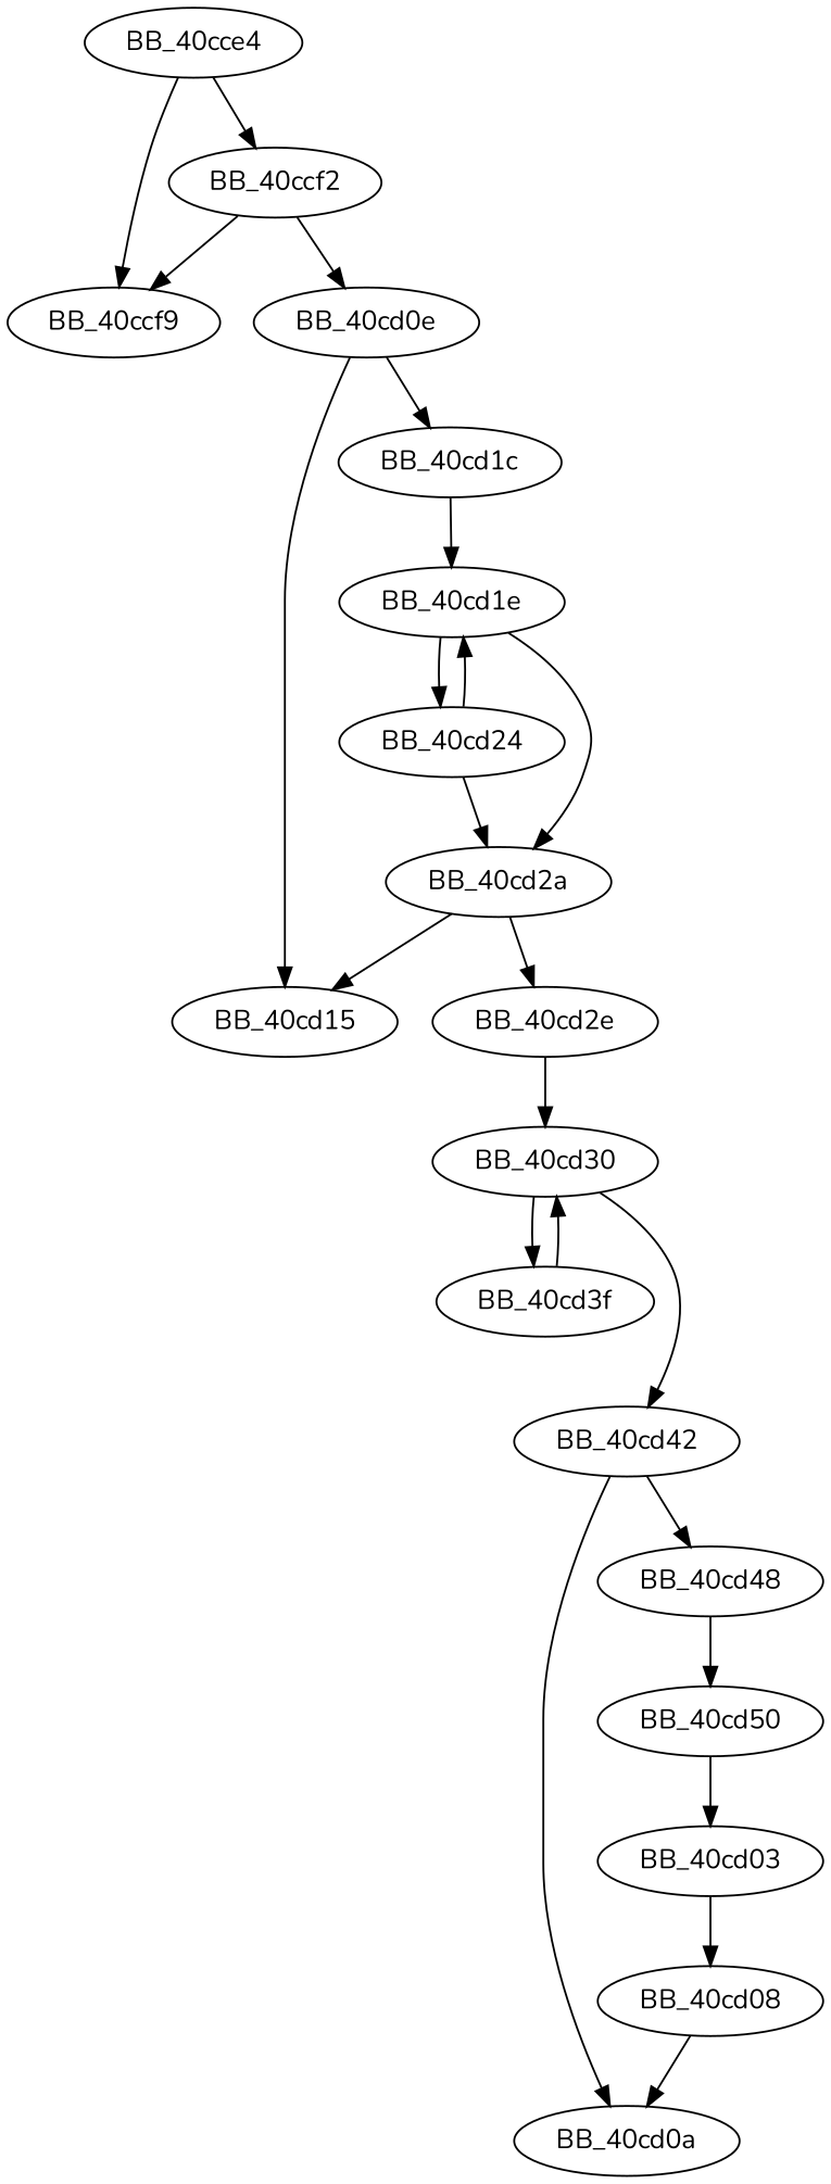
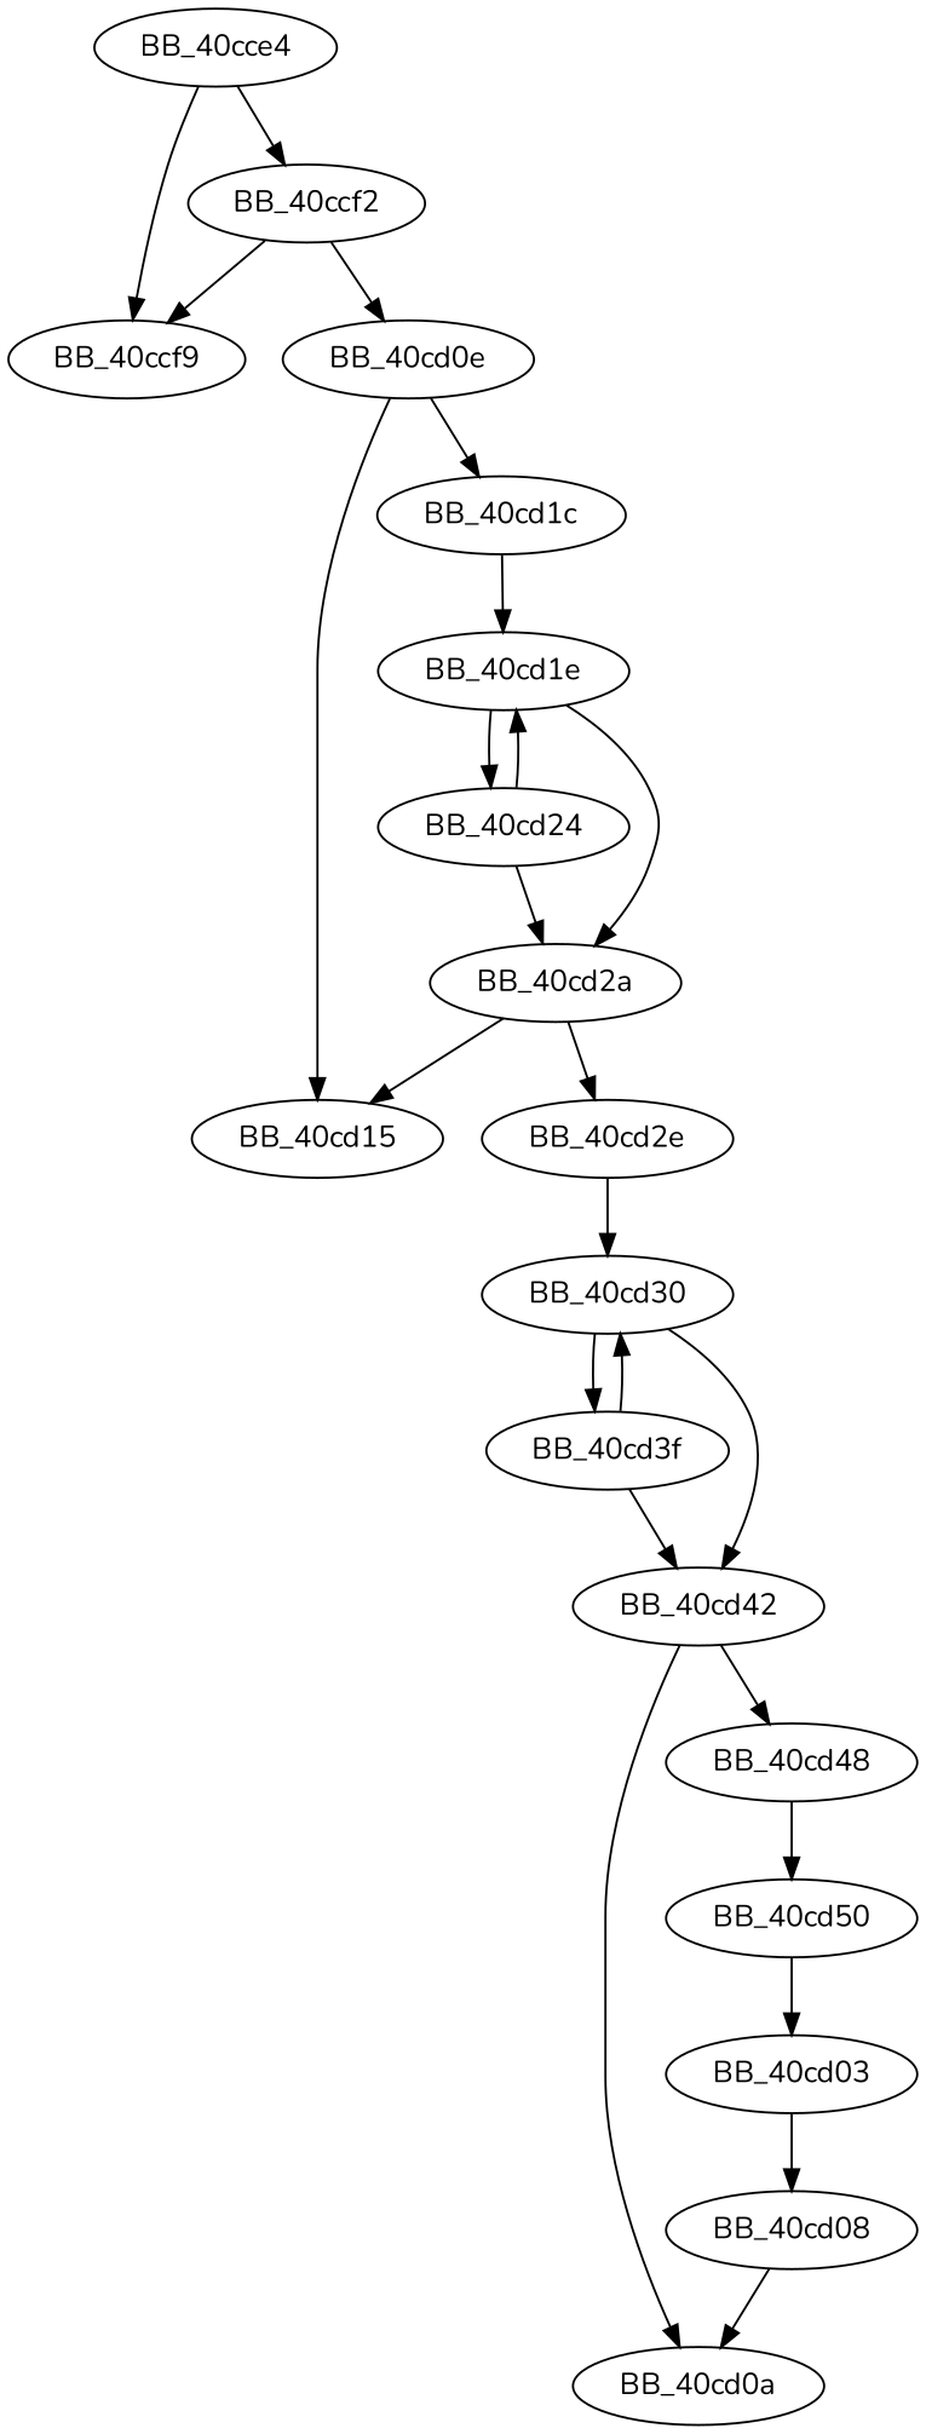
  digraph {
    fontname=Nunito
    node [fontname=Nunito]
    edge [fontname=Nunito]
    BB_40cce4
    BB_40ccf2
    BB_40ccf9
    BB_40cd0e
    BB_40cd15
    BB_40cd1c
    BB_40cd1e
    BB_40cd03
    BB_40cd08
    BB_40cd0a
    BB_40cd24
    BB_40cd2a
    BB_40cd2e
    BB_40cd30
    BB_40cd3f
    BB_40cd42
    BB_40cd48
    BB_40cd50
    BB_40cce4 -> BB_40ccf2
    BB_40cce4 -> BB_40ccf9
    BB_40ccf2 -> BB_40ccf9
    BB_40ccf2 -> BB_40cd0e
    BB_40cd0e -> BB_40cd15
    BB_40cd0e -> BB_40cd1c
    BB_40cd1c -> BB_40cd1e
    BB_40cd1e -> BB_40cd24
    BB_40cd1e -> BB_40cd2a
    BB_40cd03 -> BB_40cd08
    BB_40cd08 -> BB_40cd0a
    BB_40cd24 -> BB_40cd1e
    BB_40cd24 -> BB_40cd2a
    BB_40cd2a -> BB_40cd15
    BB_40cd2a -> BB_40cd2e
    BB_40cd2e -> BB_40cd30
    BB_40cd30 -> BB_40cd3f
    BB_40cd30 -> BB_40cd42
    BB_40cd3f -> BB_40cd30
+   BB_40cd3f -> BB_40cd42
    BB_40cd42 -> BB_40cd0a
    BB_40cd42 -> BB_40cd48
    BB_40cd48 -> BB_40cd50
    BB_40cd50 -> BB_40cd03
  }
